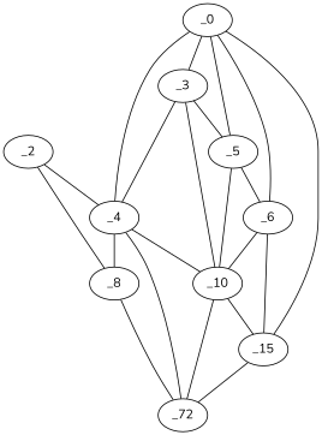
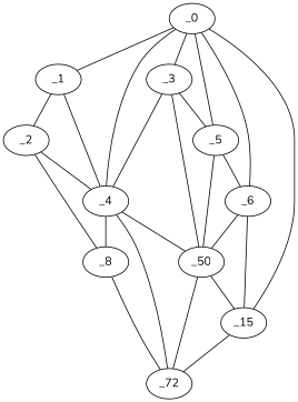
  graph {
    fontname=Nunito
    node [fontname=Nunito x=63]
    edge [fontname=Nunito valence=2]
    _0 [x=49 y=62]
+   _1 [x=51 y=45]
    _3 [x=60 y=69]
    _4 [y=56]
    _5 [y=78]
    _6 [y=87]
    n7 [label=_15 x=80 y=124]
    _2 [x=55 y=35]
-   _10 [x=79 y=63]
+   _10 [x=79 y=63 label=_50]
    _8 [x=75 y=34]
    n11 [label=_72 x=81 y=55]
+   _0 -- _1 [valence=1]
    _0 -- _3
    _0 -- _4
    _0 -- _5
    _0 -- _6 [valence=1]
    _0 -- n7 [valence=1]
+   _1 -- _4
+   _1 -- _2
    _3 -- _4 [valence=1]
    _3 -- _5 [valence=1]
    _3 -- _10
    _4 -- _10
    _4 -- _8 [valence=1]
    _4 -- n11
    _5 -- _6 [valence=1]
    _5 -- _10
    _6 -- n7
    _6 -- _10
    n7 -- n11 [valence=1]
    _2 -- _4
    _2 -- _8
    _10 -- n7 [valence=1]
    _10 -- n11 [valence=1]
    _8 -- n11 [valence=1]
  }
